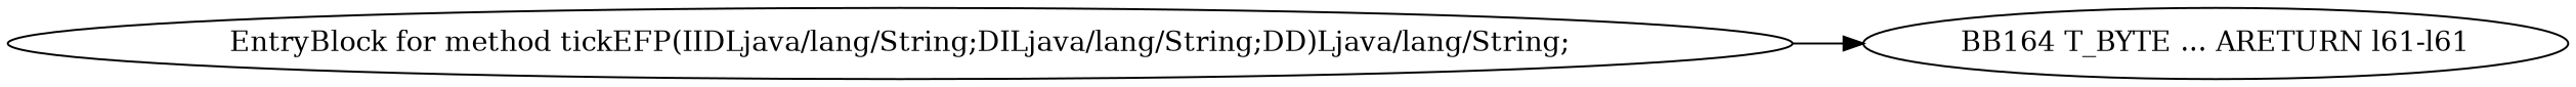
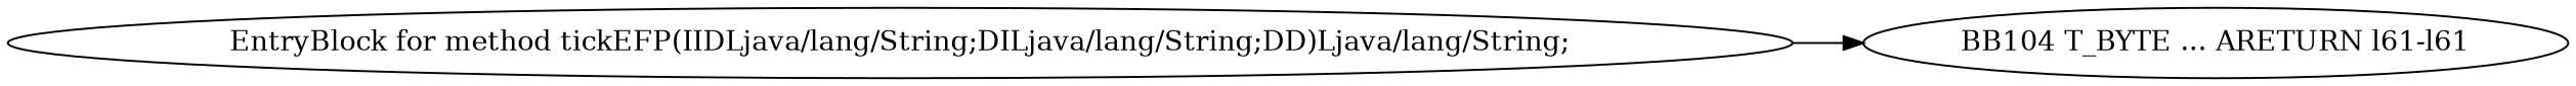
  digraph {
    rankdir=LR
-   n1 [label="BB164 T_BYTE ... ARETURN l61-l61"]
+   n1 [label="BB104 T_BYTE ... ARETURN l61-l61"]
    n2 [label="EntryBlock for method tickEFP(IIDLjava/lang/String;DILjava/lang/String;DD)Ljava/lang/String;"]
    n2 -> n1
  }
